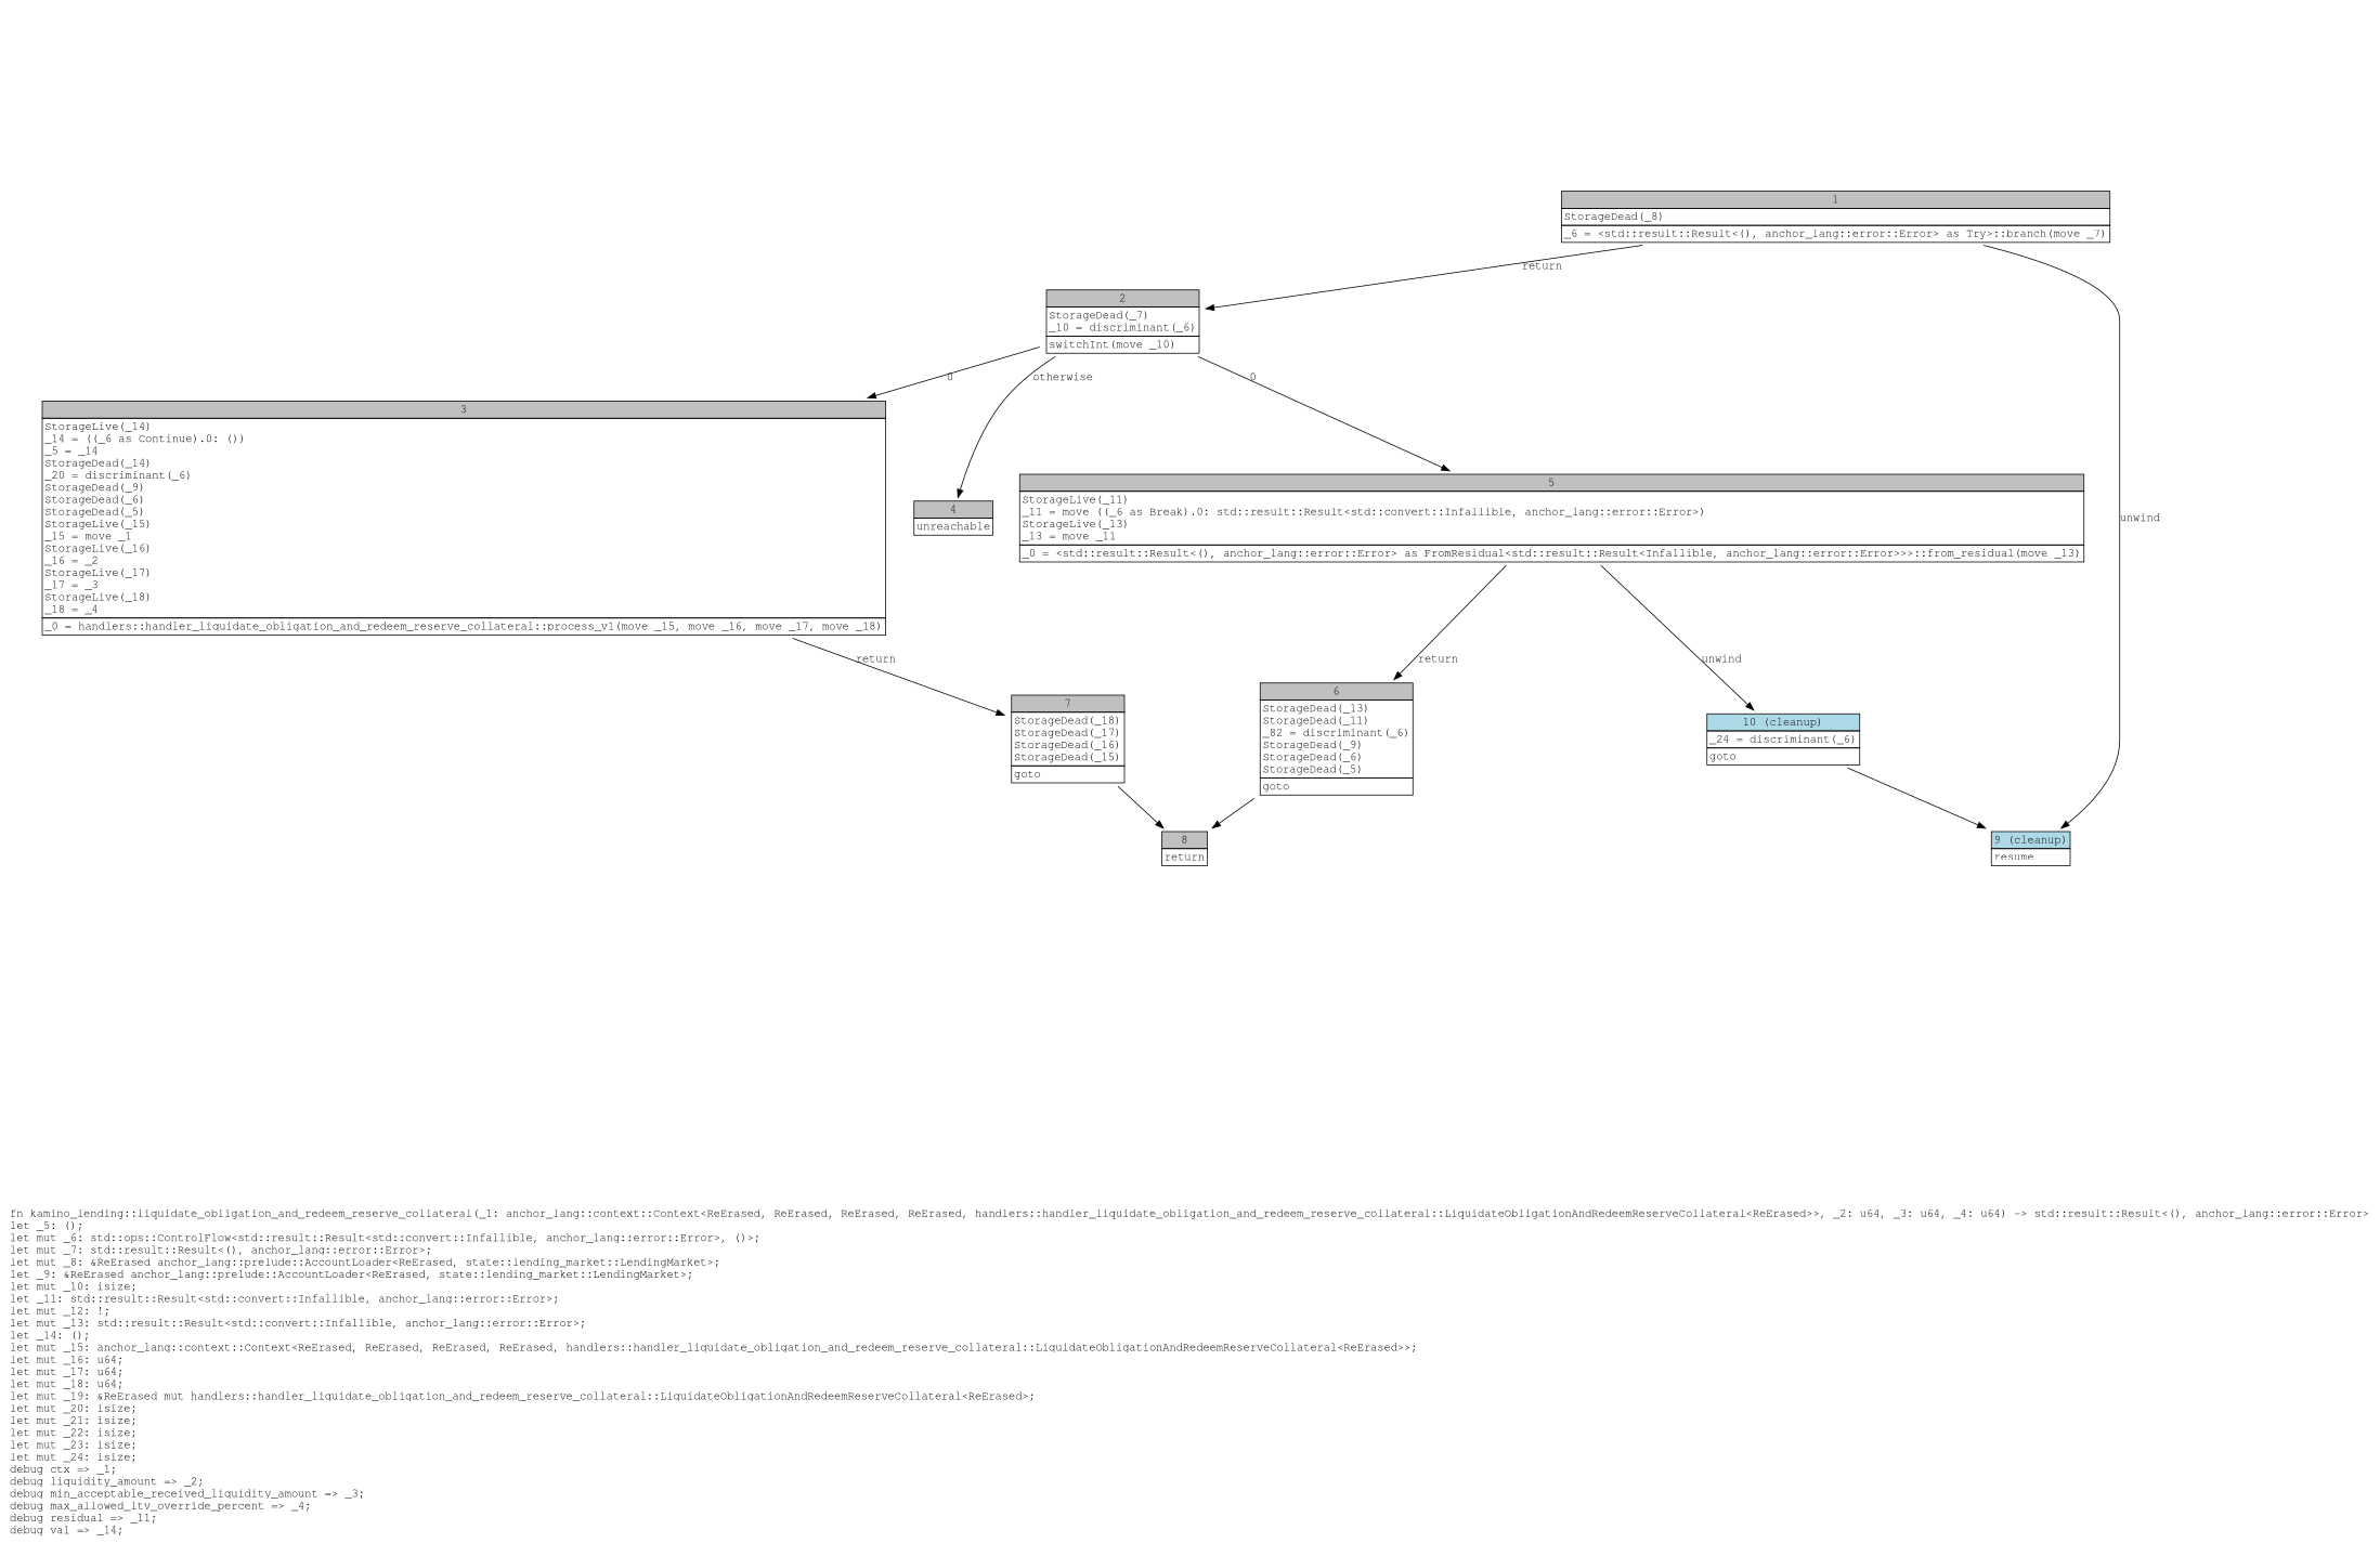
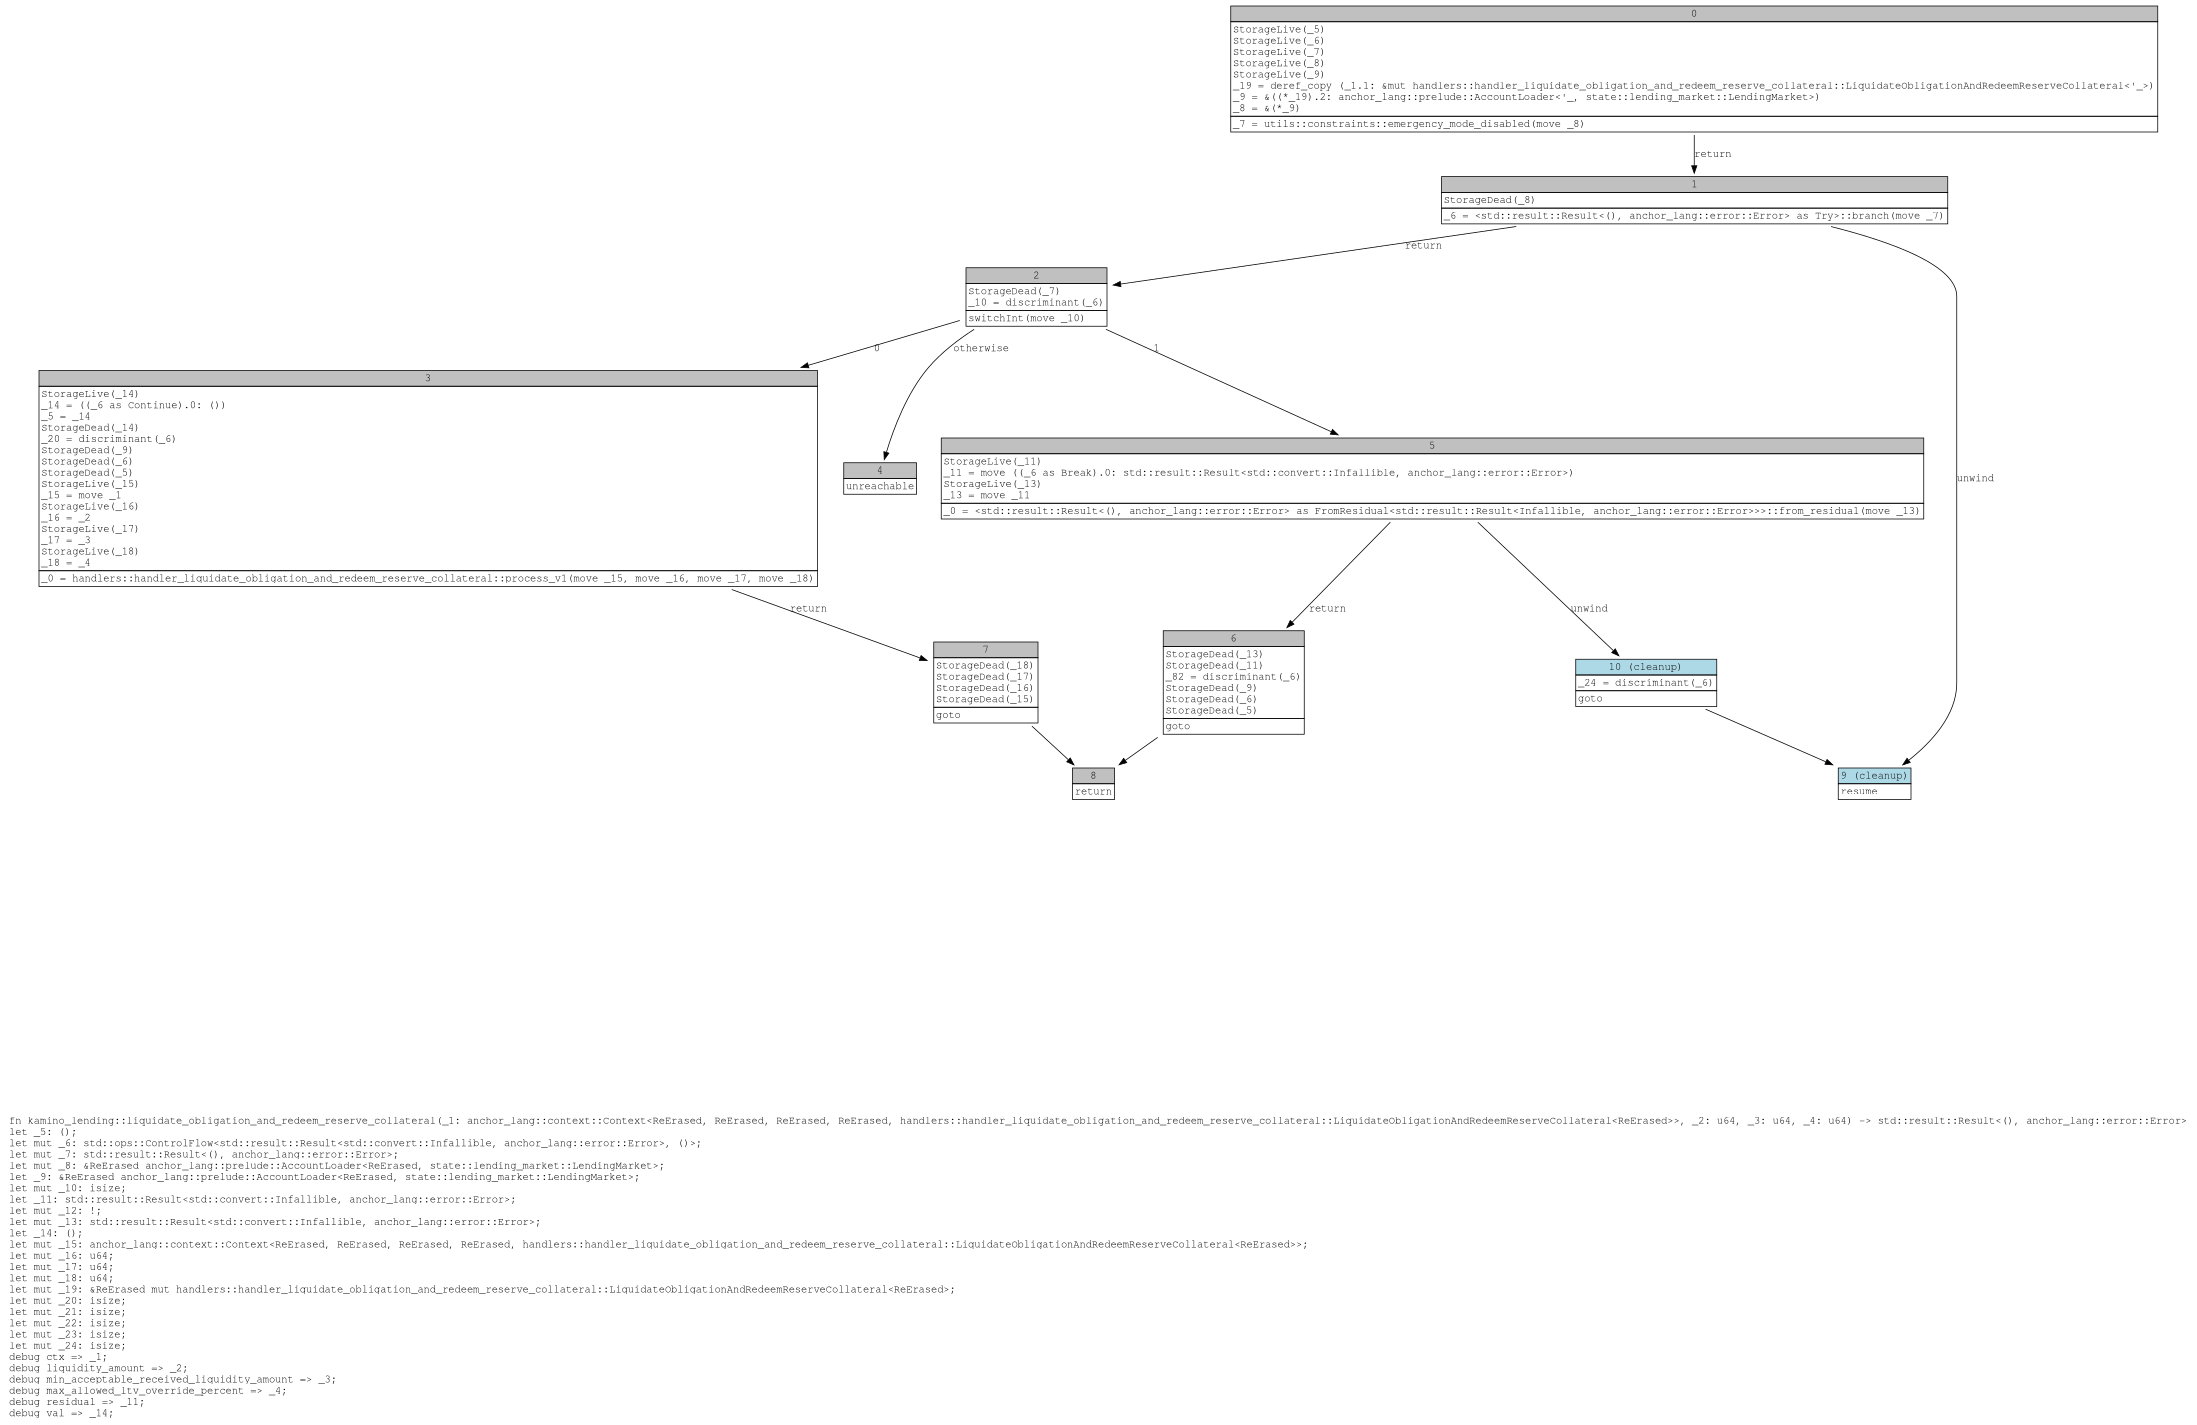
  digraph {
    fontname="Courier, monospace"
    label=<fn kamino_lending::liquidate_obligation_and_redeem_reserve_collateral(_1: anchor_lang::context::Context&lt;ReErased, ReErased, ReErased, ReErased, handlers::handler_liquidate_obligation_and_redeem_reserve_collateral::LiquidateObligationAndRedeemReserveCollateral&lt;ReErased&gt;&gt;, _2: u64, _3: u64, _4: u64) -&gt; std::result::Result&lt;(), anchor_lang::error::Error&gt;<br align="left"/>let _5: ();<br align="left"/>let mut _6: std::ops::ControlFlow&lt;std::result::Result&lt;std::convert::Infallible, anchor_lang::error::Error&gt;, ()&gt;;<br align="left"/>let mut _7: std::result::Result&lt;(), anchor_lang::error::Error&gt;;<br align="left"/>let mut _8: &amp;ReErased anchor_lang::prelude::AccountLoader&lt;ReErased, state::lending_market::LendingMarket&gt;;<br align="left"/>let _9: &amp;ReErased anchor_lang::prelude::AccountLoader&lt;ReErased, state::lending_market::LendingMarket&gt;;<br align="left"/>let mut _10: isize;<br align="left"/>let _11: std::result::Result&lt;std::convert::Infallible, anchor_lang::error::Error&gt;;<br align="left"/>let mut _12: !;<br align="left"/>let mut _13: std::result::Result&lt;std::convert::Infallible, anchor_lang::error::Error&gt;;<br align="left"/>let _14: ();<br align="left"/>let mut _15: anchor_lang::context::Context&lt;ReErased, ReErased, ReErased, ReErased, handlers::handler_liquidate_obligation_and_redeem_reserve_collateral::LiquidateObligationAndRedeemReserveCollateral&lt;ReErased&gt;&gt;;<br align="left"/>let mut _16: u64;<br align="left"/>let mut _17: u64;<br align="left"/>let mut _18: u64;<br align="left"/>let mut _19: &amp;ReErased mut handlers::handler_liquidate_obligation_and_redeem_reserve_collateral::LiquidateObligationAndRedeemReserveCollateral&lt;ReErased&gt;;<br align="left"/>let mut _20: isize;<br align="left"/>let mut _21: isize;<br align="left"/>let mut _22: isize;<br align="left"/>let mut _23: isize;<br align="left"/>let mut _24: isize;<br align="left"/>debug ctx =&gt; _1;<br align="left"/>debug liquidity_amount =&gt; _2;<br align="left"/>debug min_acceptable_received_liquidity_amount =&gt; _3;<br align="left"/>debug max_allowed_ltv_override_percent =&gt; _4;<br align="left"/>debug residual =&gt; _11;<br align="left"/>debug val =&gt; _14;<br align="left"/>>
    node [fontname="Courier, monospace" shape=none]
    edge [fontname="Courier, monospace"]
+   n1 [label=<<table border="0" cellborder="1" cellspacing="0"><tr><td bgcolor="gray" align="center" colspan="1">0</td></tr><tr><td align="left" balign="left">StorageLive(_5)<br/>StorageLive(_6)<br/>StorageLive(_7)<br/>StorageLive(_8)<br/>StorageLive(_9)<br/>_19 = deref_copy (_1.1: &amp;mut handlers::handler_liquidate_obligation_and_redeem_reserve_collateral::LiquidateObligationAndRedeemReserveCollateral&lt;'_&gt;)<br/>_9 = &amp;((*_19).2: anchor_lang::prelude::AccountLoader&lt;'_, state::lending_market::LendingMarket&gt;)<br/>_8 = &amp;(*_9)<br/></td></tr><tr><td align="left">_7 = utils::constraints::emergency_mode_disabled(move _8)</td></tr></table>>]
    n2 [label=<<table border="0" cellborder="1" cellspacing="0"><tr><td bgcolor="gray" align="center" colspan="1">1</td></tr><tr><td align="left" balign="left">StorageDead(_8)<br/></td></tr><tr><td align="left">_6 = &lt;std::result::Result&lt;(), anchor_lang::error::Error&gt; as Try&gt;::branch(move _7)</td></tr></table>>]
    n3 [label=<<table border="0" cellborder="1" cellspacing="0"><tr><td bgcolor="gray" align="center" colspan="1">2</td></tr><tr><td align="left" balign="left">StorageDead(_7)<br/>_10 = discriminant(_6)<br/></td></tr><tr><td align="left">switchInt(move _10)</td></tr></table>>]
    n4 [label=<<table border="0" cellborder="1" cellspacing="0"><tr><td bgcolor="lightblue" align="center" colspan="1">9 (cleanup)</td></tr><tr><td align="left">resume</td></tr></table>>]
    n5 [label=<<table border="0" cellborder="1" cellspacing="0"><tr><td bgcolor="gray" align="center" colspan="1">3</td></tr><tr><td align="left" balign="left">StorageLive(_14)<br/>_14 = ((_6 as Continue).0: ())<br/>_5 = _14<br/>StorageDead(_14)<br/>_20 = discriminant(_6)<br/>StorageDead(_9)<br/>StorageDead(_6)<br/>StorageDead(_5)<br/>StorageLive(_15)<br/>_15 = move _1<br/>StorageLive(_16)<br/>_16 = _2<br/>StorageLive(_17)<br/>_17 = _3<br/>StorageLive(_18)<br/>_18 = _4<br/></td></tr><tr><td align="left">_0 = handlers::handler_liquidate_obligation_and_redeem_reserve_collateral::process_v1(move _15, move _16, move _17, move _18)</td></tr></table>>]
    n6 [label=<<table border="0" cellborder="1" cellspacing="0"><tr><td bgcolor="gray" align="center" colspan="1">4</td></tr><tr><td align="left">unreachable</td></tr></table>>]
    n7 [label=<<table border="0" cellborder="1" cellspacing="0"><tr><td bgcolor="gray" align="center" colspan="1">5</td></tr><tr><td align="left" balign="left">StorageLive(_11)<br/>_11 = move ((_6 as Break).0: std::result::Result&lt;std::convert::Infallible, anchor_lang::error::Error&gt;)<br/>StorageLive(_13)<br/>_13 = move _11<br/></td></tr><tr><td align="left">_0 = &lt;std::result::Result&lt;(), anchor_lang::error::Error&gt; as FromResidual&lt;std::result::Result&lt;Infallible, anchor_lang::error::Error&gt;&gt;&gt;::from_residual(move _13)</td></tr></table>>]
    n8 [label=<<table border="0" cellborder="1" cellspacing="0"><tr><td bgcolor="gray" align="center" colspan="1">7</td></tr><tr><td align="left" balign="left">StorageDead(_18)<br/>StorageDead(_17)<br/>StorageDead(_16)<br/>StorageDead(_15)<br/></td></tr><tr><td align="left">goto</td></tr></table>>]
    n9 [label=<<table border="0" cellborder="1" cellspacing="0"><tr><td bgcolor="gray" align="center" colspan="1">6</td></tr><tr><td align="left" balign="left">StorageDead(_13)<br/>StorageDead(_11)<br/>_82 = discriminant(_6)<br/>StorageDead(_9)<br/>StorageDead(_6)<br/>StorageDead(_5)<br/></td></tr><tr><td align="left">goto</td></tr></table>>]
    n10 [label=<<table border="0" cellborder="1" cellspacing="0"><tr><td bgcolor="lightblue" align="center" colspan="1">10 (cleanup)</td></tr><tr><td align="left" balign="left">_24 = discriminant(_6)<br/></td></tr><tr><td align="left">goto</td></tr></table>>]
    n11 [label=<<table border="0" cellborder="1" cellspacing="0"><tr><td bgcolor="gray" align="center" colspan="1">8</td></tr><tr><td align="left">return</td></tr></table>>]
+   n1 -> n2 [label=return]
    n2 -> n3 [label=return]
    n2 -> n4 [label=unwind]
    n3 -> n5 [label=0]
    n3 -> n6 [label=otherwise]
-   n3 -> n7 [label=0]
+   n3 -> n7 [label=1]
    n5 -> n8 [label=return]
    n7 -> n9 [label=return]
    n7 -> n10 [label=unwind]
    n8 -> n11
    n9 -> n11
    n10 -> n4
  }
